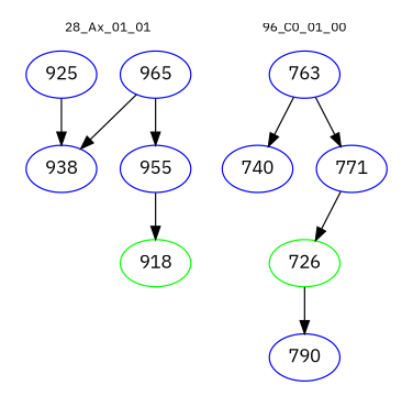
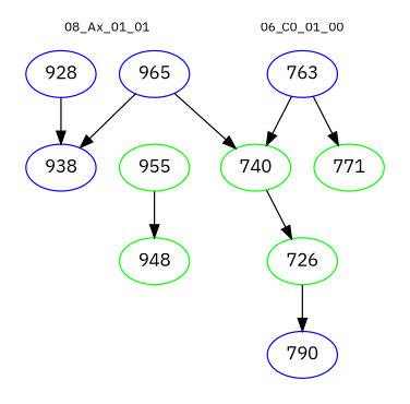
  digraph {
    fontname="IBM Plex Sans"
    node [color=blue fontname="IBM Plex Sans"]
    edge [color=black fontname="IBM Plex Sans"]
    n1 [label=965]
    n2 [label=938]
-   n3 [label=955]
-   n4 [label=925]
-   n5 [color=green label=918]
+   n3 [color=green label=955]
+   n4 [label=928]
+   n5 [color=green label=948]
    n6 [label=763]
-   n7 [label=740]
-   n8 [label=771]
+   n7 [color=green label=740]
+   n8 [color=green label=771]
    n9 [color=green label=726]
    n10 [label=790]
    subgraph cluster_1 {
      color=white
      fontsize=10
-     label="28_Ax_01_01"
+     label="08_Ax_01_01"
      n1
      n2
      n3
      n4
      n5
    }
    subgraph cluster_2 {
      color=white
      fontsize=10
-     label="96_C0_01_00"
+     label="06_C0_01_00"
      n6
      n7
      n8
      n9
      n10
    }
    n1 -> n2
-   n1 -> n3
+   n1 -> n7
    n3 -> n5
    n4 -> n2
    n6 -> n7
    n6 -> n8
-   n8 -> n9
+   n7 -> n9
    n9 -> n10
  }
